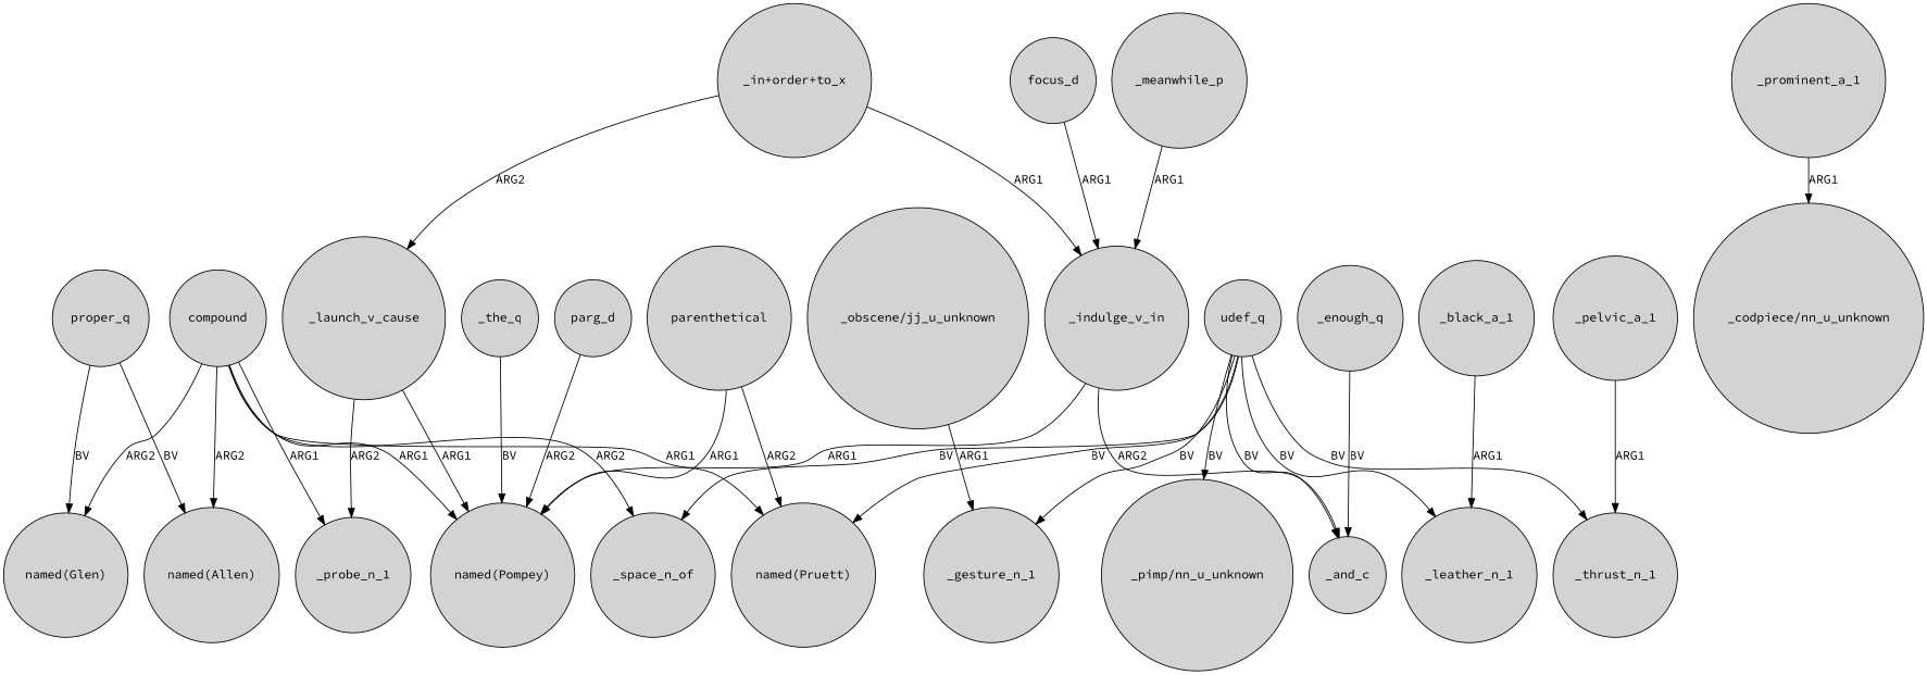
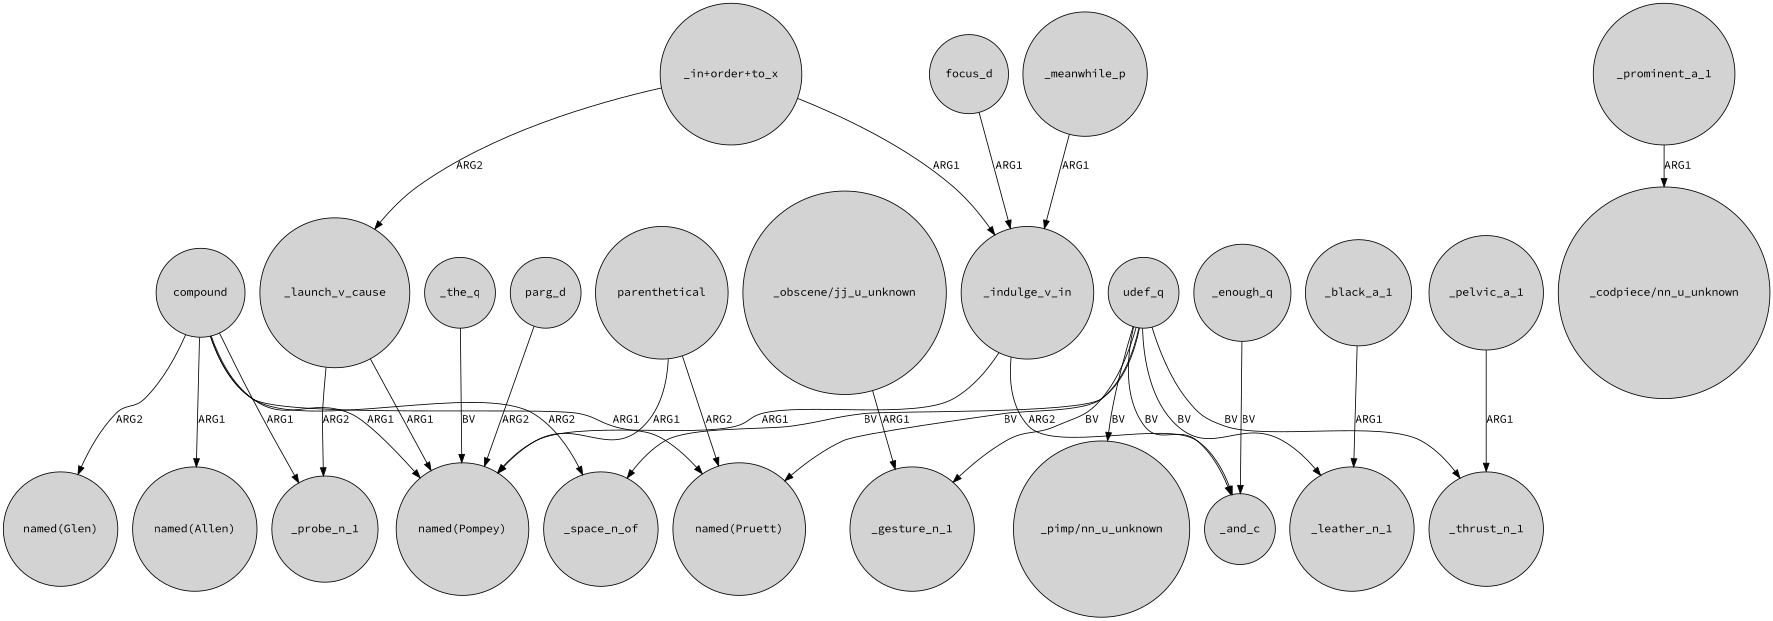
  digraph {
    fontname="Source Code Pro"
    node [fontname="Source Code Pro" shape=circle style=filled]
    edge [fontname="Source Code Pro"]
    compound
    "named(Pruett)"
    "named(Pompey)"
    "named(Allen)"
    "named(Glen)"
    _space_n_of
    _probe_n_1
    parg_d
    _launch_v_cause
    _prominent_a_1
    "_codpiece/nn_u_unknown"
-   proper_q
    udef_q
    "_pimp/nn_u_unknown"
    _and_c
    _thrust_n_1
    _leather_n_1
    _gesture_n_1
    _pelvic_a_1
    "_in+order+to_x"
    _indulge_v_in
    focus_d
    _meanwhile_p
    parenthetical
    _the_q
    _enough_q
    _black_a_1
    "_obscene/jj_u_unknown"
    compound -> "named(Pruett)" [label=ARG1]
    compound -> "named(Pompey)" [label=ARG1]
-   compound -> "named(Allen)" [label=ARG2]
+   compound -> "named(Allen)" [label=ARG1]
    compound -> "named(Glen)" [label=ARG2]
    compound -> _space_n_of [label=ARG2]
    compound -> _probe_n_1 [label=ARG1]
    parg_d -> "named(Pompey)" [label=ARG2]
    _launch_v_cause -> "named(Pompey)" [label=ARG1]
    _launch_v_cause -> _probe_n_1 [label=ARG2]
    _prominent_a_1 -> "_codpiece/nn_u_unknown" [label=ARG1]
-   proper_q -> "named(Allen)" [label=BV]
-   proper_q -> "named(Glen)" [label=BV]
    udef_q -> "named(Pruett)" [label=BV]
    udef_q -> _space_n_of [label=BV]
    udef_q -> "_pimp/nn_u_unknown" [label=BV]
    udef_q -> _and_c [label=BV]
    udef_q -> _thrust_n_1 [label=BV]
    udef_q -> _leather_n_1 [label=BV]
    udef_q -> _gesture_n_1 [label=BV]
    _pelvic_a_1 -> _thrust_n_1 [label=ARG1]
    "_in+order+to_x" -> _launch_v_cause [label=ARG2]
    "_in+order+to_x" -> _indulge_v_in [label=ARG1]
    _indulge_v_in -> "named(Pompey)" [label=ARG1]
    _indulge_v_in -> _and_c [label=ARG2]
    focus_d -> _indulge_v_in [label=ARG1]
    _meanwhile_p -> _indulge_v_in [label=ARG1]
    parenthetical -> "named(Pruett)" [label=ARG2]
    parenthetical -> "named(Pompey)" [label=ARG1]
    _the_q -> "named(Pompey)" [label=BV]
    _enough_q -> _and_c [label=BV]
    _black_a_1 -> _leather_n_1 [label=ARG1]
    "_obscene/jj_u_unknown" -> _gesture_n_1 [label=ARG1]
  }
